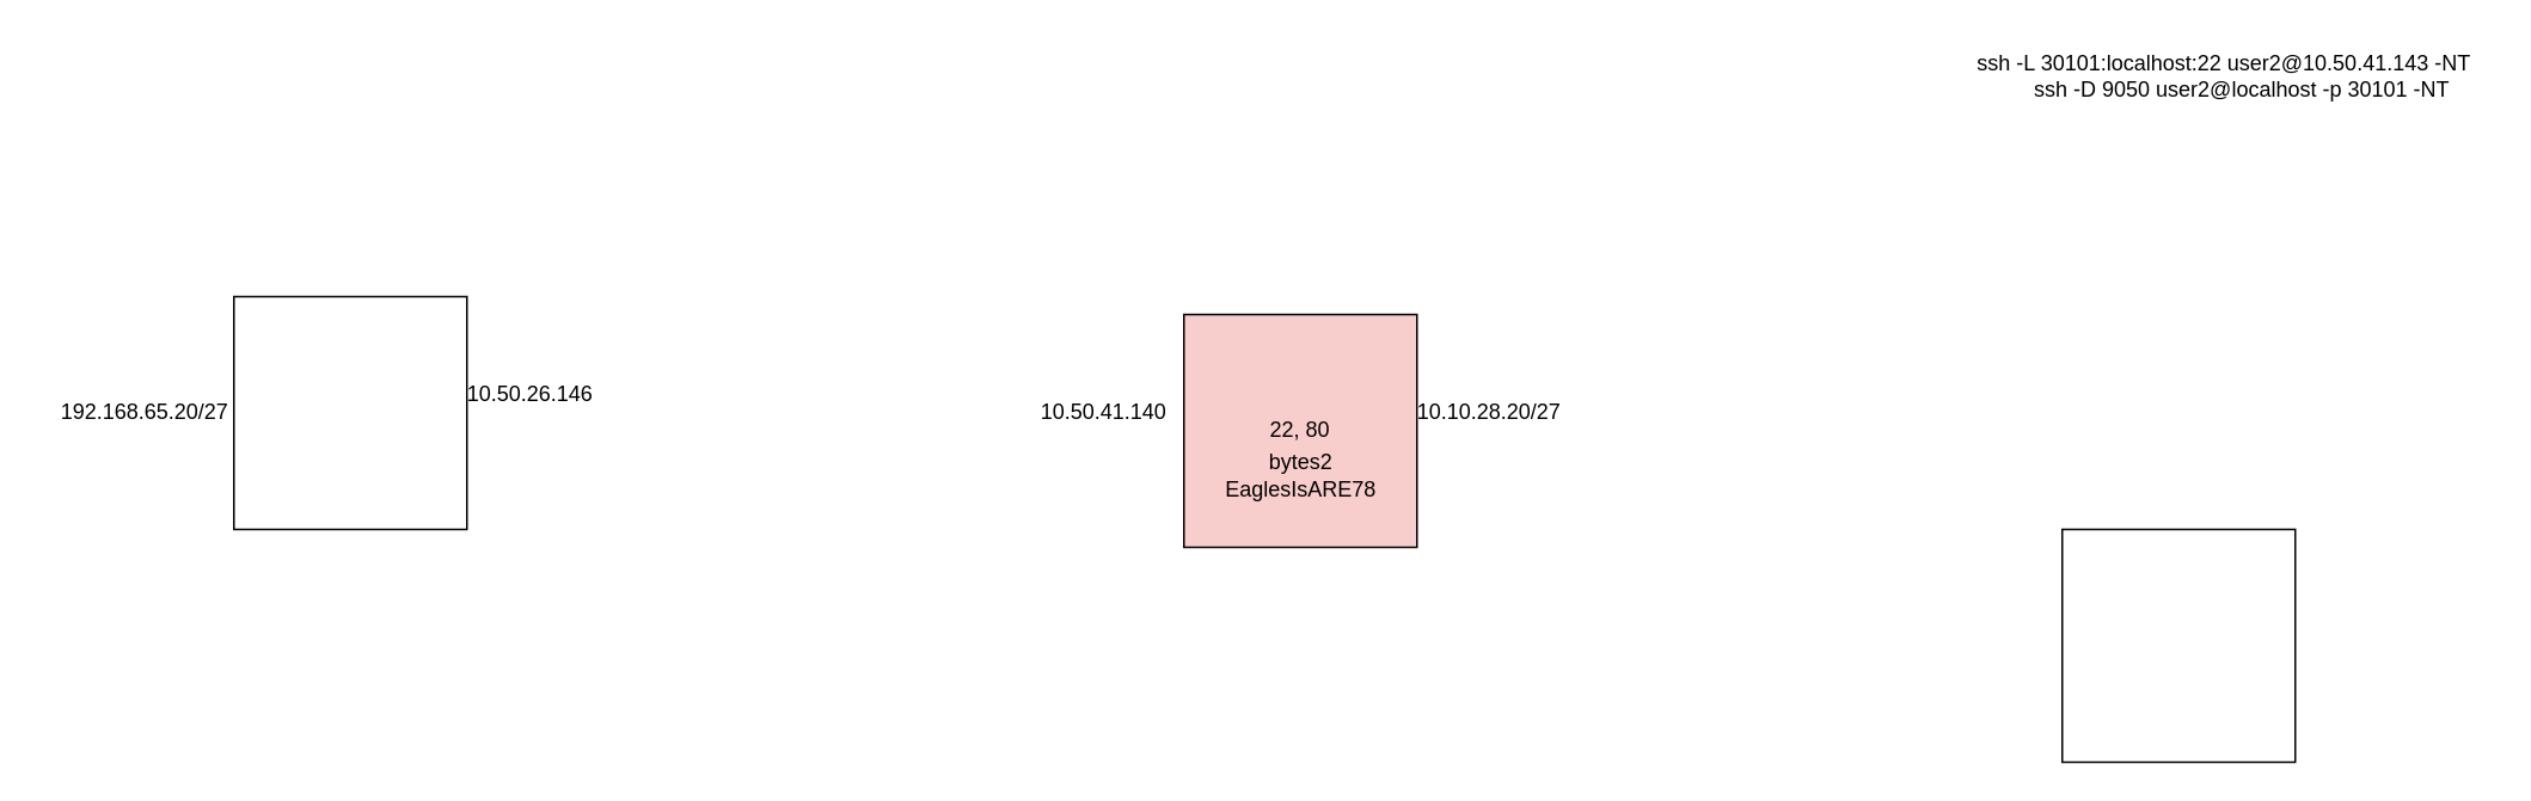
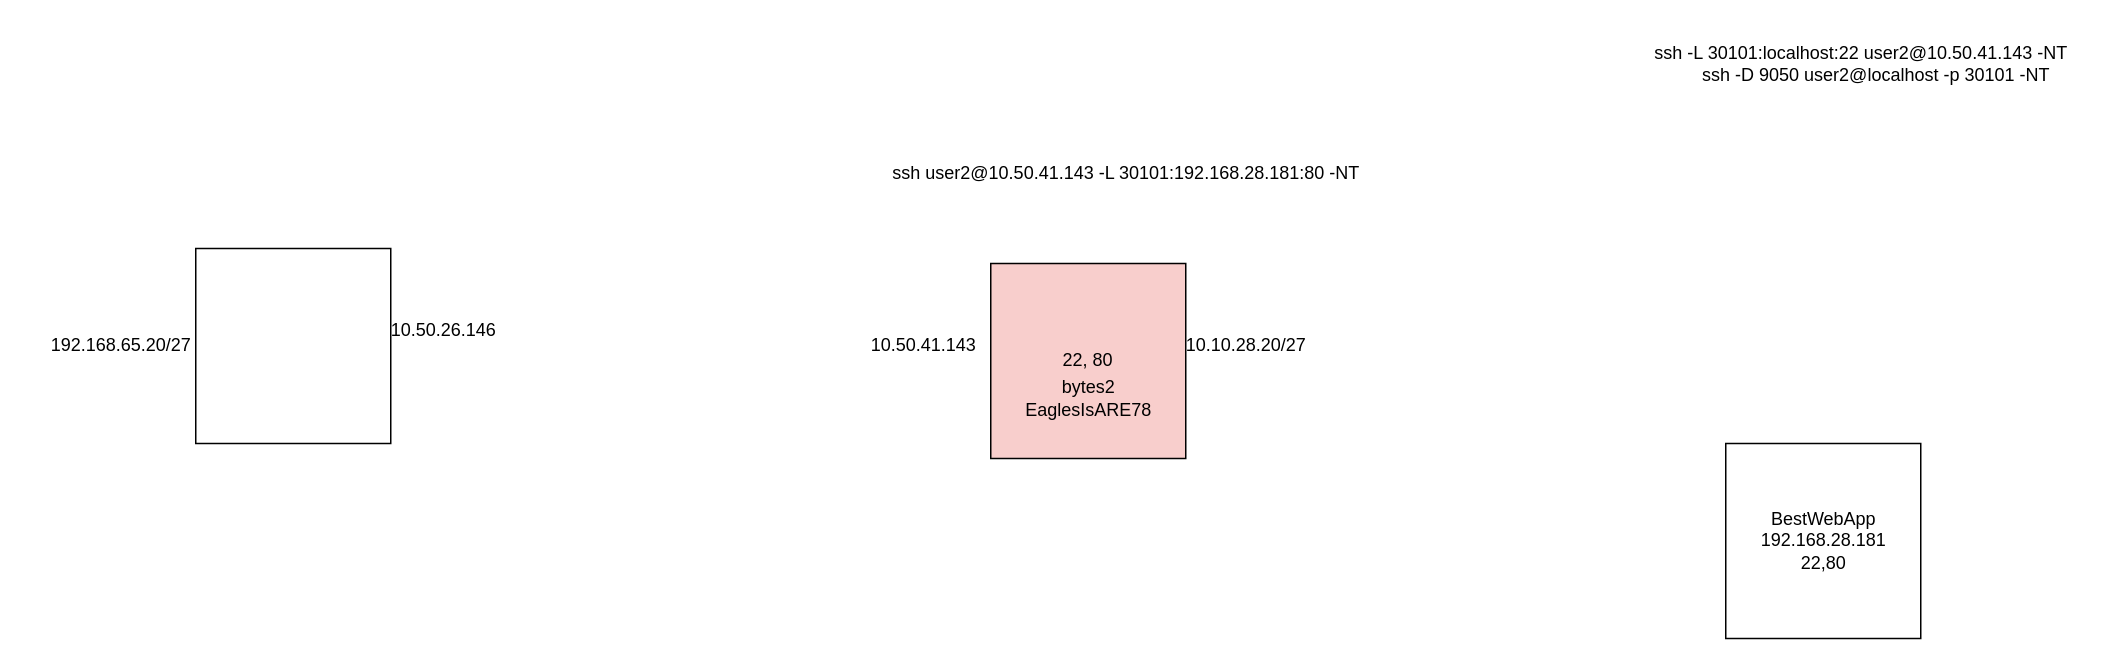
  <mxCell id="0" />
  <mxCell id="1" parent="0" />
  <mxCell id="2" value="22, 80" style="whiteSpace=wrap;html=1;aspect=fixed;fillColor=#f8cecc;" vertex="1" parent="1"><mxGeometry x="660" y="175" width="130" height="130" as="geometry" /></mxCell>
  <mxCell id="3" value="" style="whiteSpace=wrap;html=1;aspect=fixed;" vertex="1" parent="1"><mxGeometry x="130" y="165" width="130" height="130" as="geometry" /></mxCell>
  <mxCell id="4" value="10.50.26.146" style="text;html=1;align=center;verticalAlign=middle;resizable=0;points=[];autosize=1;strokeColor=none;fillColor=none;" vertex="1" parent="1"><mxGeometry x="250" y="205" width="90" height="30" as="geometry" /></mxCell>
  <mxCell id="5" value="&lt;span style=&quot;&quot;&gt;192.168.65.20/27&lt;/span&gt;" style="text;html=1;align=center;verticalAlign=middle;resizable=0;points=[];autosize=1;strokeColor=none;fillColor=none;" vertex="1" parent="1"><mxGeometry x="20" y="215" width="120" height="30" as="geometry" /></mxCell>
  <mxCell id="6" value="10.10.28.20/27" style="text;html=1;align=center;verticalAlign=middle;resizable=0;points=[];autosize=1;strokeColor=none;fillColor=none;" vertex="1" parent="1"><mxGeometry x="780" y="215" width="100" height="30" as="geometry" /></mxCell>
- <mxCell id="7" value="&lt;span style=&quot;&quot;&gt;10.50.41.140&lt;/span&gt;" style="text;html=1;align=center;verticalAlign=middle;resizable=0;points=[];autosize=1;strokeColor=none;fillColor=none;" vertex="1" parent="1"><mxGeometry x="570" y="215" width="90" height="30" as="geometry" /></mxCell>
+ <mxCell id="7" value="&lt;span style=&quot;&quot;&gt;10.50.41.143&lt;/span&gt;" style="text;html=1;align=center;verticalAlign=middle;resizable=0;points=[];autosize=1;strokeColor=none;fillColor=none;" vertex="1" parent="1"><mxGeometry x="570" y="215" width="90" height="30" as="geometry" /></mxCell>
  <mxCell id="8" value="&lt;div&gt;bytes2&lt;/div&gt;&lt;div&gt;EaglesIsARE78&lt;/div&gt;" style="text;html=1;align=center;verticalAlign=middle;resizable=0;points=[];autosize=1;strokeColor=none;fillColor=none;" vertex="1" parent="1"><mxGeometry x="670" y="245" width="110" height="40" as="geometry" /></mxCell>
  <mxCell id="9" value="" style="whiteSpace=wrap;html=1;aspect=fixed;" vertex="1" parent="1"><mxGeometry x="1150" y="295" width="130" height="130" as="geometry" /></mxCell>
+ <mxCell id="10" value="BestWebApp&lt;br&gt;192.168.28.181&lt;br&gt;22,80" style="text;html=1;align=center;verticalAlign=middle;resizable=0;points=[];autosize=1;strokeColor=none;fillColor=none;" vertex="1" parent="1"><mxGeometry x="1160" y="330" width="110" height="60" as="geometry" /></mxCell>
+ <mxCell id="11" value="ssh user2@10.50.41.143 -L 30101:192.168.28.181:80 -NT" style="text;html=1;align=center;verticalAlign=middle;resizable=0;points=[];autosize=1;strokeColor=none;fillColor=none;" vertex="1" parent="1"><mxGeometry x="585" y="100" width="330" height="30" as="geometry" /></mxCell>
  <mxCell id="12" value="ssh -L 30101:localhost:22 user2@10.50.41.143 -NT" style="text;html=1;align=center;verticalAlign=middle;resizable=0;points=[];autosize=1;strokeColor=none;fillColor=none;" vertex="1" parent="1"><mxGeometry x="1090" y="20" width="300" height="30" as="geometry" /></mxCell>
  <mxCell id="13" value="ssh -D 9050 user2@localhost -p 30101 -NT" style="text;html=1;align=center;verticalAlign=middle;resizable=0;points=[];autosize=1;strokeColor=none;fillColor=none;" vertex="1" parent="1"><mxGeometry x="1120" y="35" width="260" height="30" as="geometry" /></mxCell>
